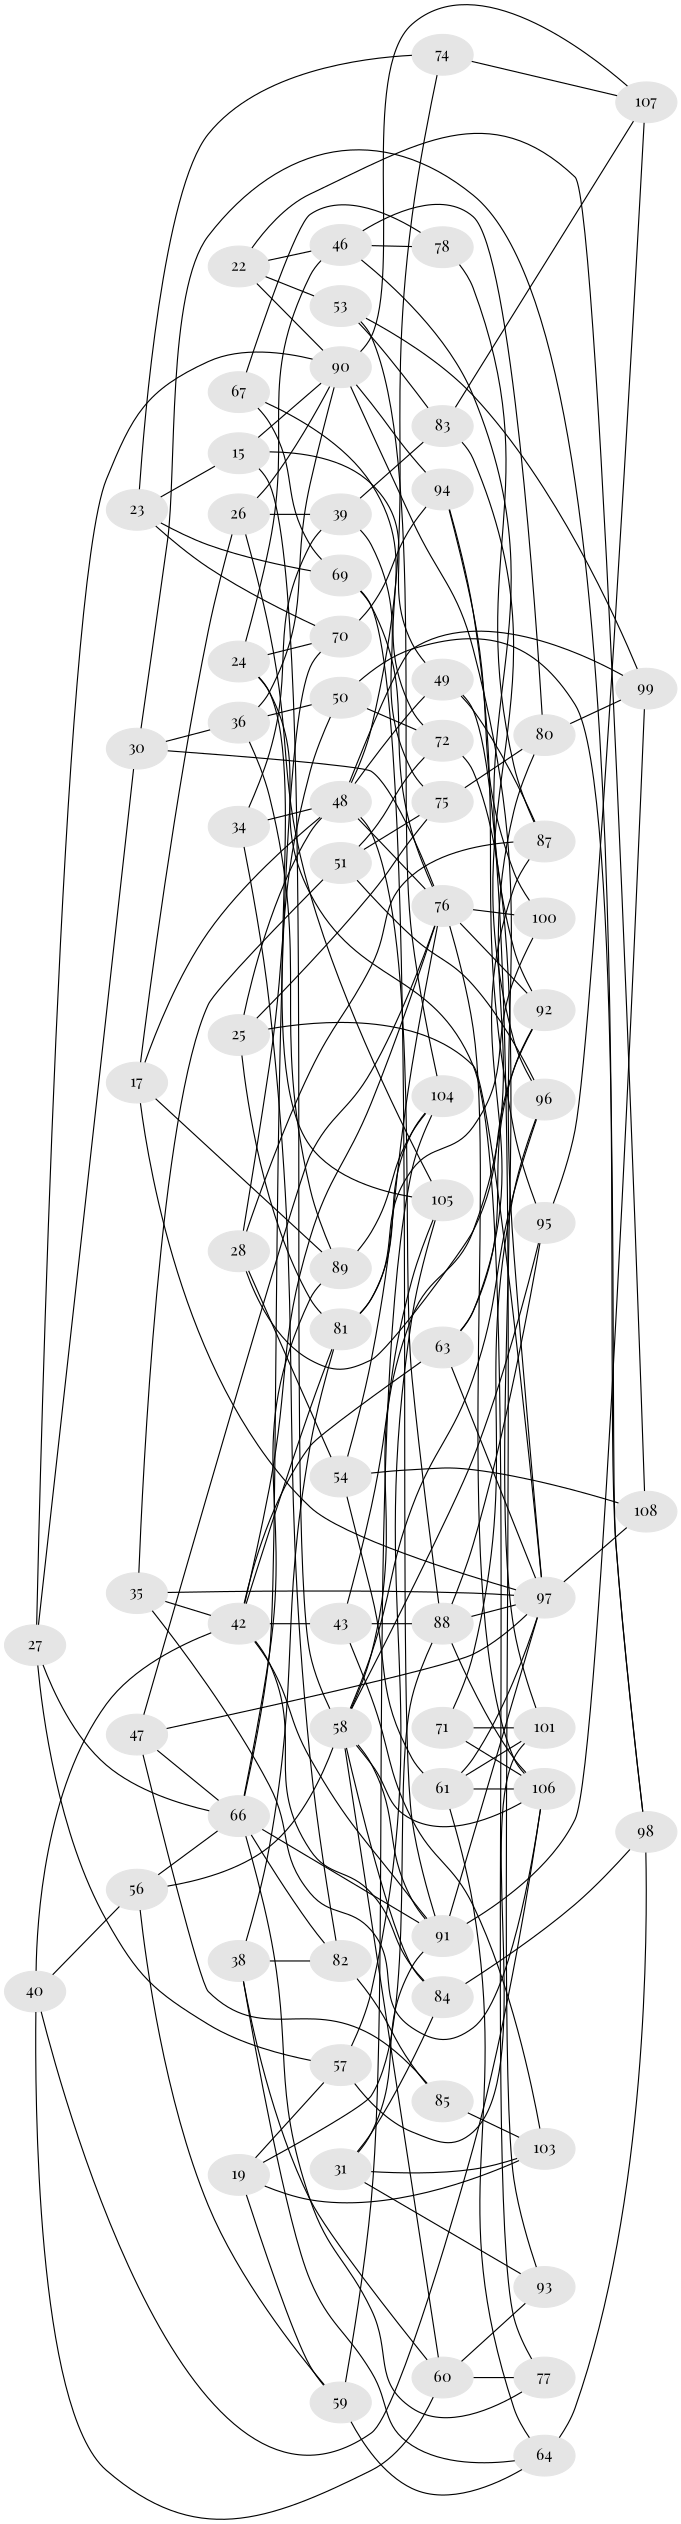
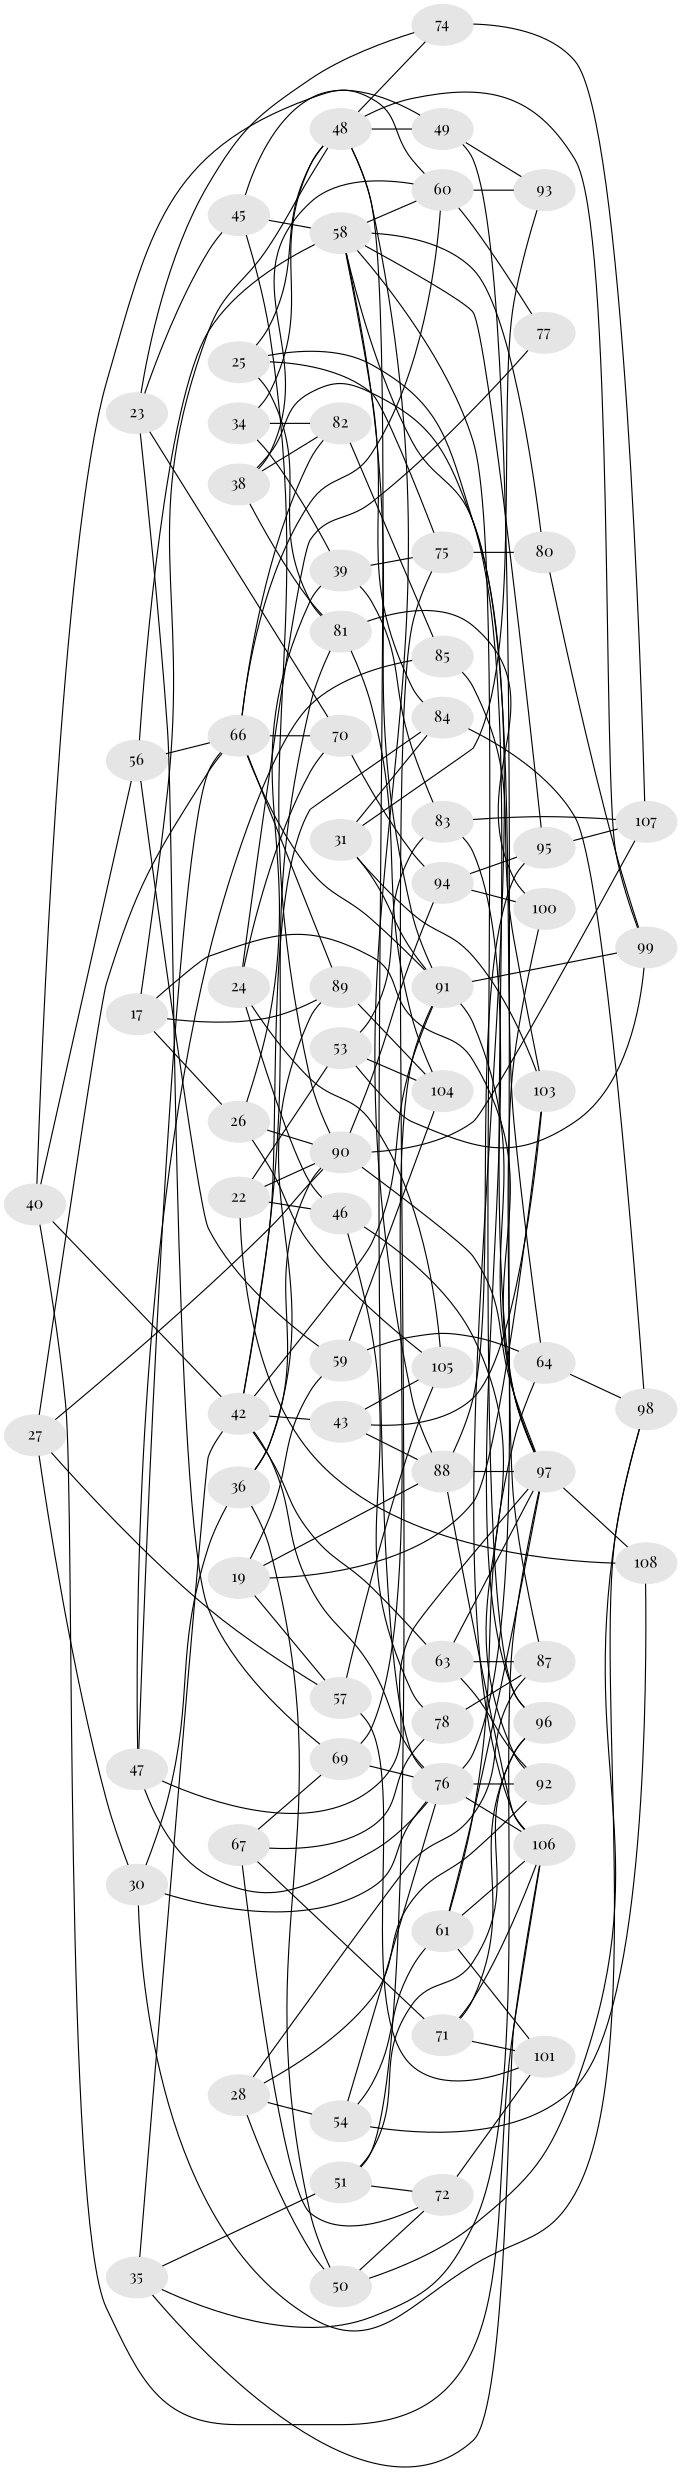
  graph {
    fontname="Playfair Display"
    rankdir=LR
    node [color=gray90 fontname="Playfair Display" style=filled]
    edge [fontname="Playfair Display"]
    17
    26
    48 [super="+7+11"]
    89
    97 [super="+10+32"]
    90 [super="+29"]
    105
    39
    88 [super="+12+20+62"]
    74
    76 [super="+65+68"]
    49
    99
    104
    108
    19
    57
    59
    103
    101 [super="+86"]
    64
    106 [super="+73"]
    95
    46 [super="+16"]
    92
    78
    80
    22
    53
    83
    94
    107
    23
-   45 [label=15]
+   45
    69
    70
    58 [super="+5+41+55"]
    91 [super="+52"]
    24
    77
    25
    75
    81 [super="+79"]
    100
    27
    30
    66 [super="+1+21"]
    36
    98
    82
    28
    50
    54
    87
    72
    61 [super="+44"]
    31
    84
    93
    34
    85
    42 [super="+15+33"]
    43
    63
    35
    51
    96
    60 [super="+14"]
    38
    40
    56
    47
    67
    71
    17 -- 26
    17 -- 48
    17 -- 89
    17 -- 97
    26 -- 90
    26 -- 105
    26 -- 39
    48 -- 88
    48 -- 74
    48 -- 76
    48 -- 49
    48 -- 99
    89 -- 104
    97 -- 108 [weight=2]
    90 -- 97
    90 -- 94
    90 -- 107
    39 -- 83
    39 -- 75
    88 -- 97 [weight=3]
    88 -- 106 [weight=3]
    88 -- 95
    74 -- 107
    76 -- 106 [weight=2]
    76 -- 92
    76 -- 100
    49 -- 87
    49 -- 93
    19 -- 88
    19 -- 57
    19 -- 59
    19 -- 103
    57 -- 105
    57 -- 101
    59 -- 104
    59 -- 64
    64 -- 98
    95 -- 107
    46 -- 92
    46 -- 78 [weight=2]
-   46 -- 80
    78 -- 87
    80 -- 99
    22 -- 90
    22 -- 108
    22 -- 46
    22 -- 53
    53 -- 99
    53 -- 104
    53 -- 83
    83 -- 107
    83 -- 96
    94 -- 95
    94 -- 100
    23 -- 74
    23 -- 45
    23 -- 69
    23 -- 70
    45 -- 90
    45 -- 49
    45 -- 58
    69 -- 76
    69 -- 91
    70 -- 94
    58 -- 106 [weight=2]
    58 -- 95
    58 -- 80
    58 -- 91
    58 -- 84
    58 -- 96
    58 -- 60
    91 -- 97 [weight=2]
    91 -- 99
    24 -- 105
    24 -- 46
    24 -- 70
    24 -- 77
    25 -- 48
    25 -- 97
    25 -- 75
    25 -- 81
    75 -- 80
    81 -- 104
    81 -- 100 [weight=2]
    27 -- 90
    27 -- 57
    27 -- 30
    27 -- 66
    30 -- 76
    30 -- 36
    30 -- 98
    66 -- 89
    66 -- 70
    66 -- 91
-   66 -- 77
+   66 -- 60
    66 -- 82
    36 -- 89
    36 -- 90
    36 -- 50
    82 -- 85
    28 -- 92
    28 -- 50
    28 -- 54
    28 -- 87
    50 -- 98
    50 -- 72
    54 -- 76
    54 -- 108
    54 -- 61
    72 -- 101
    61 -- 97
    61 -- 101
    61 -- 64
    61 -- 106 [weight=2]
    31 -- 103
    31 -- 91
    31 -- 84
    31 -- 93
    84 -- 98
    34 -- 48
    34 -- 39
    34 -- 82
    85 -- 103
    42 -- 76
    42 -- 91
    42 -- 81
    42 -- 84
    42 -- 43
    42 -- 63
    43 -- 105
    43 -- 88
    43 -- 103
    63 -- 97
    63 -- 92
    63 -- 87
    35 -- 97
    35 -- 106
    35 -- 42
    35 -- 51
    51 -- 75
    51 -- 72
    51 -- 96
    60 -- 77
    60 -- 93 [weight=2]
    38 -- 64
    38 -- 81
    38 -- 82
    38 -- 60
    40 -- 106
    40 -- 42
    40 -- 60
    40 -- 56
    56 -- 59
    56 -- 58
    56 -- 66
    47 -- 97
    47 -- 76
    47 -- 66
    47 -- 85
    67 -- 78
    67 -- 69
    67 -- 72
+   67 -- 71
    71 -- 101
    71 -- 106
    71 -- 96
  }
